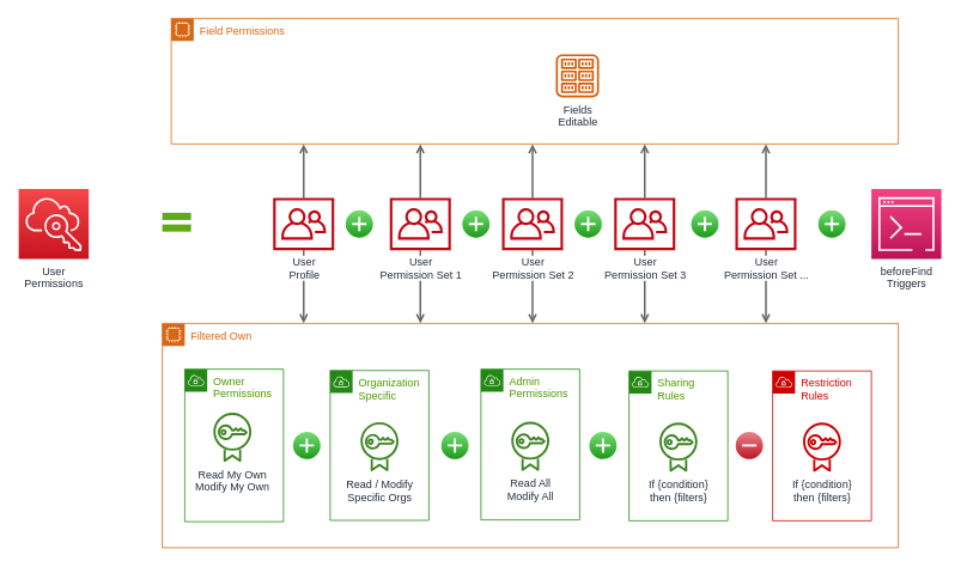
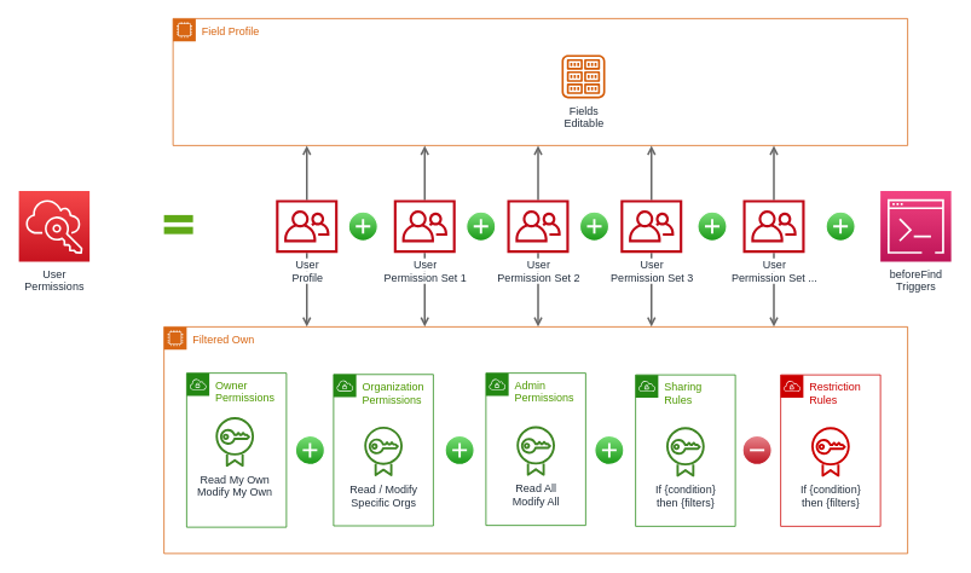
  <mxCell id="0" />
  <mxCell id="1" parent="0" />
- <mxCell id="2" value="Field Permissions" style="points=[[0,0],[0.25,0],[0.5,0],[0.75,0],[1,0],[1,0.25],[1,0.5],[1,0.75],[1,1],[0.75,1],[0.5,1],[0.25,1],[0,1],[0,0.75],[0,0.5],[0,0.25]];outlineConnect=0;gradientColor=none;html=1;whiteSpace=wrap;fontSize=12;fontStyle=0;container=1;pointerEvents=0;collapsible=0;recursiveResize=0;shape=mxgraph.aws4.group;grIcon=mxgraph.aws4.group_ec2_instance_contents;strokeColor=#D86613;fillColor=none;verticalAlign=top;align=left;spacingLeft=30;fontColor=#D86613;dashed=0;shadow=0;sketch=0;fontFamily=Helvetica;" vertex="1" parent="1"><mxGeometry x="190" y="20" width="810" height="140" as="geometry" /></mxCell>
+ <mxCell id="2" value="Field Profile" style="points=[[0,0],[0.25,0],[0.5,0],[0.75,0],[1,0],[1,0.25],[1,0.5],[1,0.75],[1,1],[0.75,1],[0.5,1],[0.25,1],[0,1],[0,0.75],[0,0.5],[0,0.25]];outlineConnect=0;gradientColor=none;html=1;whiteSpace=wrap;fontSize=12;fontStyle=0;container=1;pointerEvents=0;collapsible=0;recursiveResize=0;shape=mxgraph.aws4.group;grIcon=mxgraph.aws4.group_ec2_instance_contents;strokeColor=#D86613;fillColor=none;verticalAlign=top;align=left;spacingLeft=30;fontColor=#D86613;dashed=0;shadow=0;sketch=0;fontFamily=Helvetica;" vertex="1" parent="1"><mxGeometry x="190" y="20" width="810" height="140" as="geometry" /></mxCell>
  <mxCell id="3" value="Fields&lt;br&gt;Editable" style="sketch=0;outlineConnect=0;fontColor=#232F3E;gradientColor=none;fillColor=#D45B07;strokeColor=none;dashed=0;verticalLabelPosition=bottom;verticalAlign=top;align=center;html=1;fontSize=12;fontStyle=0;aspect=fixed;pointerEvents=1;shape=mxgraph.aws4.registry;shadow=0;fontFamily=Helvetica;" vertex="1" parent="2"><mxGeometry x="428.5" y="40" width="48" height="48" as="geometry" /></mxCell>
  <mxCell id="4" style="edgeStyle=orthogonalEdgeStyle;shape=connector;rounded=0;orthogonalLoop=1;jettySize=auto;html=1;labelBackgroundColor=default;fontFamily=Helvetica;fontSize=11;fontColor=#CC0000;endArrow=none;endFill=0;strokeColor=#666666;strokeWidth=2;startArrow=open;startFill=0;" edge="1" parent="1" target="30"><mxGeometry relative="1" as="geometry"><mxPoint x="337.5" y="360" as="sourcePoint" /><Array as="points"><mxPoint x="337.5" y="350" /><mxPoint x="337.5" y="350" /></Array></mxGeometry></mxCell>
  <mxCell id="5" style="edgeStyle=orthogonalEdgeStyle;shape=connector;rounded=0;orthogonalLoop=1;jettySize=auto;html=1;labelBackgroundColor=default;fontFamily=Helvetica;fontSize=11;fontColor=#CC0000;endArrow=none;endFill=0;strokeColor=#666666;strokeWidth=2;startArrow=open;startFill=0;" edge="1" parent="1" target="28"><mxGeometry relative="1" as="geometry"><mxPoint x="467.5" y="360" as="sourcePoint" /><Array as="points"><mxPoint x="467.5" y="340" /><mxPoint x="467.5" y="340" /></Array></mxGeometry></mxCell>
  <mxCell id="6" style="edgeStyle=orthogonalEdgeStyle;shape=connector;rounded=0;orthogonalLoop=1;jettySize=auto;html=1;labelBackgroundColor=default;fontFamily=Helvetica;fontSize=11;fontColor=#CC0000;endArrow=none;endFill=0;strokeColor=#666666;strokeWidth=2;startArrow=open;startFill=0;" edge="1" parent="1" target="26"><mxGeometry relative="1" as="geometry"><mxPoint x="592.5" y="360" as="sourcePoint" /><Array as="points"><mxPoint x="592.5" y="340" /><mxPoint x="592.5" y="340" /></Array></mxGeometry></mxCell>
  <mxCell id="7" style="edgeStyle=orthogonalEdgeStyle;shape=connector;rounded=0;orthogonalLoop=1;jettySize=auto;html=1;labelBackgroundColor=default;fontFamily=Helvetica;fontSize=11;fontColor=#CC0000;endArrow=none;endFill=0;strokeColor=#666666;strokeWidth=2;startArrow=open;startFill=0;" edge="1" parent="1" target="24"><mxGeometry relative="1" as="geometry"><mxPoint x="717.5" y="360" as="sourcePoint" /><Array as="points"><mxPoint x="717.5" y="340" /><mxPoint x="717.5" y="340" /></Array></mxGeometry></mxCell>
  <mxCell id="8" value="Filtered Own" style="points=[[0,0],[0.25,0],[0.5,0],[0.75,0],[1,0],[1,0.25],[1,0.5],[1,0.75],[1,1],[0.75,1],[0.5,1],[0.25,1],[0,1],[0,0.75],[0,0.5],[0,0.25]];outlineConnect=0;gradientColor=none;html=1;whiteSpace=wrap;fontSize=12;fontStyle=0;container=1;pointerEvents=0;collapsible=0;recursiveResize=0;shape=mxgraph.aws4.group;grIcon=mxgraph.aws4.group_ec2_instance_contents;strokeColor=#D86613;fillColor=none;verticalAlign=top;align=left;spacingLeft=30;fontColor=#D86613;dashed=0;shadow=0;sketch=0;fontFamily=Helvetica;" vertex="1" parent="1"><mxGeometry x="180" y="360" width="820" height="250" as="geometry" /></mxCell>
  <mxCell id="9" value="" style="verticalLabelPosition=bottom;verticalAlign=top;html=1;shadow=0;dashed=0;strokeWidth=1;shape=mxgraph.ios.iDeleteIcon;fillColor=#e8878E;fillColor2=#BD1421;strokeColor=#ffffff;sketch=0;fontFamily=Helvetica;fontSize=11;fontColor=#808080;" vertex="1" parent="8"><mxGeometry x="638" y="120" width="32" height="32" as="geometry" /></mxCell>
  <mxCell id="10" value="" style="verticalLabelPosition=bottom;verticalAlign=top;html=1;shadow=0;dashed=0;strokeWidth=1;shape=mxgraph.ios.iAddIcon;fillColor=#7AdF78;fillColor2=#1A9917;strokeColor=#ffffff;sketch=0;fontFamily=Helvetica;fontSize=11;fontColor=#808080;" vertex="1" parent="8"><mxGeometry x="475" y="120" width="32" height="32" as="geometry" /></mxCell>
  <mxCell id="11" value="" style="verticalLabelPosition=bottom;verticalAlign=top;html=1;shadow=0;dashed=0;strokeWidth=1;shape=mxgraph.ios.iAddIcon;fillColor=#7AdF78;fillColor2=#1A9917;strokeColor=#ffffff;sketch=0;fontFamily=Helvetica;fontSize=11;fontColor=#808080;" vertex="1" parent="8"><mxGeometry x="310" y="120" width="32" height="32" as="geometry" /></mxCell>
  <mxCell id="12" value="&lt;font color=&quot;#4d9900&quot;&gt;Owner Permissions&lt;/font&gt;" style="points=[[0,0],[0.25,0],[0.5,0],[0.75,0],[1,0],[1,0.25],[1,0.5],[1,0.75],[1,1],[0.75,1],[0.5,1],[0.25,1],[0,1],[0,0.75],[0,0.5],[0,0.25]];outlineConnect=0;gradientColor=none;html=1;whiteSpace=wrap;fontSize=12;fontStyle=0;container=1;pointerEvents=0;collapsible=0;recursiveResize=0;shape=mxgraph.aws4.group;grIcon=mxgraph.aws4.group_vpc;strokeColor=#248814;fillColor=none;verticalAlign=top;align=left;spacingLeft=30;fontColor=#AAB7B8;dashed=0;fontFamily=Helvetica;shadow=0;sketch=0;" vertex="1" parent="8"><mxGeometry x="25" y="51" width="110" height="170" as="geometry" /></mxCell>
  <mxCell id="13" value="Read My Own&lt;br&gt;Modify My Own" style="sketch=0;outlineConnect=0;fontColor=#232F3E;gradientColor=none;fillColor=#3F8624;strokeColor=none;dashed=0;verticalLabelPosition=bottom;verticalAlign=top;align=center;html=1;fontSize=12;fontStyle=0;aspect=fixed;pointerEvents=1;shape=mxgraph.aws4.certificate_manager;shadow=0;fontFamily=Helvetica;" vertex="1" parent="12"><mxGeometry x="31.91" y="48" width="42.36" height="56" as="geometry" /></mxCell>
  <mxCell id="14" value="" style="verticalLabelPosition=bottom;verticalAlign=top;html=1;shadow=0;dashed=0;strokeWidth=1;shape=mxgraph.ios.iAddIcon;fillColor=#7AdF78;fillColor2=#1A9917;strokeColor=#ffffff;sketch=0;fontFamily=Helvetica;fontSize=11;fontColor=#808080;" vertex="1" parent="8"><mxGeometry x="145" y="120" width="32" height="32" as="geometry" /></mxCell>
- <mxCell id="15" value="&lt;font color=&quot;#4d9900&quot;&gt;Organization Specific&lt;/font&gt;" style="points=[[0,0],[0.25,0],[0.5,0],[0.75,0],[1,0],[1,0.25],[1,0.5],[1,0.75],[1,1],[0.75,1],[0.5,1],[0.25,1],[0,1],[0,0.75],[0,0.5],[0,0.25]];outlineConnect=0;gradientColor=none;html=1;whiteSpace=wrap;fontSize=12;fontStyle=0;container=1;pointerEvents=0;collapsible=0;recursiveResize=0;shape=mxgraph.aws4.group;grIcon=mxgraph.aws4.group_vpc;strokeColor=#248814;fillColor=none;verticalAlign=top;align=left;spacingLeft=30;fontColor=#AAB7B8;dashed=0;fontFamily=Helvetica;shadow=0;sketch=0;" vertex="1" parent="8"><mxGeometry x="187" y="52.5" width="110" height="167" as="geometry" /></mxCell>
+ <mxCell id="15" value="&lt;font color=&quot;#4d9900&quot;&gt;Organization Permissions&lt;/font&gt;" style="points=[[0,0],[0.25,0],[0.5,0],[0.75,0],[1,0],[1,0.25],[1,0.5],[1,0.75],[1,1],[0.75,1],[0.5,1],[0.25,1],[0,1],[0,0.75],[0,0.5],[0,0.25]];outlineConnect=0;gradientColor=none;html=1;whiteSpace=wrap;fontSize=12;fontStyle=0;container=1;pointerEvents=0;collapsible=0;recursiveResize=0;shape=mxgraph.aws4.group;grIcon=mxgraph.aws4.group_vpc;strokeColor=#248814;fillColor=none;verticalAlign=top;align=left;spacingLeft=30;fontColor=#AAB7B8;dashed=0;fontFamily=Helvetica;shadow=0;sketch=0;" vertex="1" parent="8"><mxGeometry x="187" y="52.5" width="110" height="167" as="geometry" /></mxCell>
  <mxCell id="16" value="Read / Modify&lt;br&gt;Specific Orgs" style="sketch=0;outlineConnect=0;fontColor=#232F3E;gradientColor=none;fillColor=#3F8624;strokeColor=none;dashed=0;verticalLabelPosition=bottom;verticalAlign=top;align=center;html=1;fontSize=12;fontStyle=0;aspect=fixed;pointerEvents=1;shape=mxgraph.aws4.certificate_manager;shadow=0;fontFamily=Helvetica;" vertex="1" parent="15"><mxGeometry x="33.82" y="57" width="42.36" height="56" as="geometry" /></mxCell>
  <mxCell id="17" value="&lt;font color=&quot;#4d9900&quot;&gt;Admin Permissions&lt;/font&gt;" style="points=[[0,0],[0.25,0],[0.5,0],[0.75,0],[1,0],[1,0.25],[1,0.5],[1,0.75],[1,1],[0.75,1],[0.5,1],[0.25,1],[0,1],[0,0.75],[0,0.5],[0,0.25]];outlineConnect=0;gradientColor=none;html=1;whiteSpace=wrap;fontSize=12;fontStyle=0;container=1;pointerEvents=0;collapsible=0;recursiveResize=0;shape=mxgraph.aws4.group;grIcon=mxgraph.aws4.group_vpc;strokeColor=#248814;fillColor=none;verticalAlign=top;align=left;spacingLeft=30;fontColor=#AAB7B8;dashed=0;fontFamily=Helvetica;shadow=0;sketch=0;" vertex="1" parent="8"><mxGeometry x="355" y="51" width="110" height="168" as="geometry" /></mxCell>
  <mxCell id="18" value="Read All&lt;br&gt;Modify All" style="sketch=0;outlineConnect=0;fontColor=#232F3E;gradientColor=none;fillColor=#3F8624;strokeColor=none;dashed=0;verticalLabelPosition=bottom;verticalAlign=top;align=center;html=1;fontSize=12;fontStyle=0;aspect=fixed;pointerEvents=1;shape=mxgraph.aws4.certificate_manager;shadow=0;fontFamily=Helvetica;" vertex="1" parent="17"><mxGeometry x="33.82" y="58" width="42.36" height="56" as="geometry" /></mxCell>
  <mxCell id="19" value="&lt;font color=&quot;#cc0000&quot;&gt;Restriction&lt;br&gt;Rules&lt;/font&gt;" style="points=[[0,0],[0.25,0],[0.5,0],[0.75,0],[1,0],[1,0.25],[1,0.5],[1,0.75],[1,1],[0.75,1],[0.5,1],[0.25,1],[0,1],[0,0.75],[0,0.5],[0,0.25]];outlineConnect=0;gradientColor=none;html=1;whiteSpace=wrap;fontSize=12;fontStyle=0;container=1;pointerEvents=0;collapsible=0;recursiveResize=0;shape=mxgraph.aws4.group;grIcon=mxgraph.aws4.group_vpc;strokeColor=#CC0000;fillColor=none;verticalAlign=top;align=left;spacingLeft=30;fontColor=#AAB7B8;dashed=0;fontFamily=Helvetica;shadow=0;sketch=0;" vertex="1" parent="8"><mxGeometry x="680" y="53" width="110" height="167" as="geometry" /></mxCell>
  <mxCell id="20" value="If {condition} &lt;br&gt;then {filters}" style="sketch=0;outlineConnect=0;fontColor=#232F3E;gradientColor=none;fillColor=#CC0000;strokeColor=none;dashed=0;verticalLabelPosition=bottom;verticalAlign=top;align=center;html=1;fontSize=12;fontStyle=0;aspect=fixed;pointerEvents=1;shape=mxgraph.aws4.certificate_manager;shadow=0;fontFamily=Helvetica;" vertex="1" parent="19"><mxGeometry x="33.82" y="57" width="42.36" height="56" as="geometry" /></mxCell>
  <mxCell id="21" value="&lt;font color=&quot;#4d9900&quot;&gt;Sharing &lt;br&gt;Rules&lt;/font&gt;" style="points=[[0,0],[0.25,0],[0.5,0],[0.75,0],[1,0],[1,0.25],[1,0.5],[1,0.75],[1,1],[0.75,1],[0.5,1],[0.25,1],[0,1],[0,0.75],[0,0.5],[0,0.25]];outlineConnect=0;gradientColor=none;html=1;whiteSpace=wrap;fontSize=12;fontStyle=0;container=1;pointerEvents=0;collapsible=0;recursiveResize=0;shape=mxgraph.aws4.group;grIcon=mxgraph.aws4.group_vpc;strokeColor=#248814;fillColor=none;verticalAlign=top;align=left;spacingLeft=30;fontColor=#AAB7B8;dashed=0;fontFamily=Helvetica;shadow=0;sketch=0;" vertex="1" parent="8"><mxGeometry x="520" y="53" width="110" height="167" as="geometry" /></mxCell>
  <mxCell id="22" value="If {condition} &lt;br&gt;then {filters}" style="sketch=0;outlineConnect=0;fontColor=#232F3E;gradientColor=none;fillColor=#3F8624;strokeColor=none;dashed=0;verticalLabelPosition=bottom;verticalAlign=top;align=center;html=1;fontSize=12;fontStyle=0;aspect=fixed;pointerEvents=1;shape=mxgraph.aws4.certificate_manager;shadow=0;fontFamily=Helvetica;" vertex="1" parent="21"><mxGeometry x="33.82" y="57" width="42.36" height="56" as="geometry" /></mxCell>
  <mxCell id="23" style="edgeStyle=orthogonalEdgeStyle;shape=connector;rounded=0;orthogonalLoop=1;jettySize=auto;html=1;labelBackgroundColor=default;fontFamily=Helvetica;fontSize=11;fontColor=#CC0000;startArrow=none;startFill=0;endArrow=open;endFill=0;strokeColor=#666666;strokeWidth=2;" edge="1" parent="1" source="24"><mxGeometry relative="1" as="geometry"><mxPoint x="717.5" y="160" as="targetPoint" /><Array as="points"><mxPoint x="717.5" y="170" /><mxPoint x="717.5" y="170" /></Array></mxGeometry></mxCell>
  <mxCell id="24" value="&lt;span style=&quot;background-color: rgb(255 , 255 , 255)&quot;&gt;User&lt;br&gt;Permission Set 3&lt;/span&gt;" style="sketch=0;outlineConnect=0;fontColor=#232F3E;gradientColor=none;fillColor=#BF0816;strokeColor=none;dashed=0;verticalLabelPosition=bottom;verticalAlign=top;align=center;html=1;fontSize=12;fontStyle=0;aspect=fixed;pointerEvents=1;shape=mxgraph.aws4.organizations_organizational_unit;" vertex="1" parent="1"><mxGeometry x="683.5" y="220" width="68" height="58.41" as="geometry" /></mxCell>
  <mxCell id="25" style="edgeStyle=orthogonalEdgeStyle;shape=connector;rounded=0;orthogonalLoop=1;jettySize=auto;html=1;labelBackgroundColor=default;fontFamily=Helvetica;fontSize=11;fontColor=#CC0000;startArrow=none;startFill=0;endArrow=open;endFill=0;strokeColor=#666666;strokeWidth=2;" edge="1" parent="1" source="26"><mxGeometry relative="1" as="geometry"><mxPoint x="592.5" y="160" as="targetPoint" /><Array as="points"><mxPoint x="592.5" y="180" /><mxPoint x="592.5" y="180" /></Array></mxGeometry></mxCell>
  <mxCell id="26" value="&lt;span style=&quot;background-color: rgb(255 , 255 , 255)&quot;&gt;User&lt;br&gt;Permission Set 2&lt;/span&gt;" style="sketch=0;outlineConnect=0;fontColor=#232F3E;gradientColor=none;fillColor=#BF0816;strokeColor=none;dashed=0;verticalLabelPosition=bottom;verticalAlign=top;align=center;html=1;fontSize=12;fontStyle=0;aspect=fixed;pointerEvents=1;shape=mxgraph.aws4.organizations_organizational_unit;" vertex="1" parent="1"><mxGeometry x="558.5" y="220" width="68" height="58.41" as="geometry" /></mxCell>
  <mxCell id="27" style="edgeStyle=orthogonalEdgeStyle;shape=connector;rounded=0;orthogonalLoop=1;jettySize=auto;html=1;labelBackgroundColor=default;fontFamily=Helvetica;fontSize=11;fontColor=#CC0000;startArrow=none;startFill=0;endArrow=open;endFill=0;strokeColor=#666666;strokeWidth=2;" edge="1" parent="1" source="28"><mxGeometry relative="1" as="geometry"><mxPoint x="467.5" y="160" as="targetPoint" /><Array as="points"><mxPoint x="467.5" y="180" /><mxPoint x="467.5" y="180" /></Array></mxGeometry></mxCell>
  <mxCell id="28" value="&lt;span style=&quot;background-color: rgb(255 , 255 , 255)&quot;&gt;User&lt;br&gt;Permission Set 1&lt;/span&gt;" style="sketch=0;outlineConnect=0;fontColor=#232F3E;gradientColor=none;fillColor=#BF0816;strokeColor=none;dashed=0;verticalLabelPosition=bottom;verticalAlign=top;align=center;html=1;fontSize=12;fontStyle=0;aspect=fixed;pointerEvents=1;shape=mxgraph.aws4.organizations_organizational_unit;" vertex="1" parent="1"><mxGeometry x="433.5" y="220" width="68" height="58.41" as="geometry" /></mxCell>
  <mxCell id="29" style="edgeStyle=orthogonalEdgeStyle;shape=connector;rounded=0;orthogonalLoop=1;jettySize=auto;html=1;labelBackgroundColor=default;fontFamily=Helvetica;fontSize=11;fontColor=#CC0000;startArrow=none;startFill=0;endArrow=open;endFill=0;strokeColor=#666666;strokeWidth=2;" edge="1" parent="1" source="30"><mxGeometry relative="1" as="geometry"><mxPoint x="337.5" y="160" as="targetPoint" /><Array as="points"><mxPoint x="337.5" y="180" /><mxPoint x="337.5" y="180" /></Array></mxGeometry></mxCell>
  <mxCell id="30" value="&lt;span style=&quot;background-color: rgb(255 , 255 , 255)&quot;&gt;User &lt;br&gt;Profile&lt;/span&gt;" style="sketch=0;outlineConnect=0;fontColor=#232F3E;gradientColor=none;fillColor=#BF0816;strokeColor=none;dashed=0;verticalLabelPosition=bottom;verticalAlign=top;align=center;html=1;fontSize=12;fontStyle=0;aspect=fixed;pointerEvents=1;shape=mxgraph.aws4.organizations_organizational_unit;" vertex="1" parent="1"><mxGeometry x="303.5" y="220" width="68" height="58.41" as="geometry" /></mxCell>
  <mxCell id="31" value="" style="verticalLabelPosition=bottom;verticalAlign=top;html=1;shadow=0;dashed=0;strokeWidth=1;shape=mxgraph.ios.iAddIcon;fillColor=#7AdF78;fillColor2=#1A9917;strokeColor=#ffffff;sketch=0;fontFamily=Helvetica;fontSize=11;fontColor=#808080;" vertex="1" parent="1"><mxGeometry x="383.5" y="233.2" width="32" height="32" as="geometry" /></mxCell>
  <mxCell id="32" value="" style="verticalLabelPosition=bottom;verticalAlign=top;html=1;shadow=0;dashed=0;strokeWidth=1;shape=mxgraph.ios.iAddIcon;fillColor=#7AdF78;fillColor2=#1A9917;strokeColor=#ffffff;sketch=0;fontFamily=Helvetica;fontSize=11;fontColor=#808080;" vertex="1" parent="1"><mxGeometry x="513.5" y="233.2" width="32" height="32" as="geometry" /></mxCell>
  <mxCell id="33" value="" style="verticalLabelPosition=bottom;verticalAlign=top;html=1;shadow=0;dashed=0;strokeWidth=1;shape=mxgraph.ios.iAddIcon;fillColor=#7AdF78;fillColor2=#1A9917;strokeColor=#ffffff;sketch=0;fontFamily=Helvetica;fontSize=11;fontColor=#808080;" vertex="1" parent="1"><mxGeometry x="638.5" y="233.2" width="32" height="32" as="geometry" /></mxCell>
  <mxCell id="34" value="User &lt;br&gt;Permissions" style="sketch=0;points=[[0,0,0],[0.25,0,0],[0.5,0,0],[0.75,0,0],[1,0,0],[0,1,0],[0.25,1,0],[0.5,1,0],[0.75,1,0],[1,1,0],[0,0.25,0],[0,0.5,0],[0,0.75,0],[1,0.25,0],[1,0.5,0],[1,0.75,0]];outlineConnect=0;fontColor=#232F3E;gradientColor=#F54749;gradientDirection=north;fillColor=#C7131F;strokeColor=#ffffff;dashed=0;verticalLabelPosition=bottom;verticalAlign=top;align=center;html=1;fontSize=12;fontStyle=0;aspect=fixed;shape=mxgraph.aws4.resourceIcon;resIcon=mxgraph.aws4.single_sign_on;shadow=0;labelBackgroundColor=#FFFFFF;fontFamily=Helvetica;" vertex="1" parent="1"><mxGeometry x="20" y="210.2" width="78" height="78" as="geometry" /></mxCell>
  <mxCell id="35" value="" style="group" vertex="1" connectable="0" parent="1"><mxGeometry x="180" y="236.7" width="32" height="25" as="geometry" /></mxCell>
  <mxCell id="36" value="" style="rounded=0;whiteSpace=wrap;html=1;shadow=0;labelBackgroundColor=#FFFFFF;sketch=0;fontFamily=Helvetica;fontSize=11;fontColor=#ffffff;strokeColor=none;fillColor=#60a917;" vertex="1" parent="35"><mxGeometry width="32" height="8" as="geometry" /></mxCell>
  <mxCell id="37" value="" style="rounded=0;whiteSpace=wrap;html=1;shadow=0;labelBackgroundColor=#FFFFFF;sketch=0;fontFamily=Helvetica;fontSize=11;fontColor=#ffffff;strokeColor=none;fillColor=#60a917;" vertex="1" parent="35"><mxGeometry y="13" width="32" height="8" as="geometry" /></mxCell>
  <mxCell id="38" style="edgeStyle=orthogonalEdgeStyle;shape=connector;rounded=0;orthogonalLoop=1;jettySize=auto;html=1;labelBackgroundColor=default;fontFamily=Helvetica;fontSize=11;fontColor=#CC0000;startArrow=none;startFill=0;endArrow=open;endFill=0;strokeColor=#666666;strokeWidth=2;" edge="1" parent="1" source="40"><mxGeometry relative="1" as="geometry"><mxPoint x="852.5" y="160" as="targetPoint" /><Array as="points"><mxPoint x="852.5" y="170" /><mxPoint x="852.5" y="170" /></Array></mxGeometry></mxCell>
  <mxCell id="39" style="edgeStyle=orthogonalEdgeStyle;shape=connector;rounded=0;orthogonalLoop=1;jettySize=auto;html=1;labelBackgroundColor=default;fontFamily=Helvetica;fontSize=11;fontColor=#CC0000;startArrow=none;startFill=0;endArrow=open;endFill=0;strokeColor=#666666;strokeWidth=2;" edge="1" parent="1" source="40"><mxGeometry relative="1" as="geometry"><mxPoint x="852.5" y="360" as="targetPoint" /><Array as="points"><mxPoint x="852.5" y="350" /><mxPoint x="852.5" y="350" /></Array></mxGeometry></mxCell>
  <mxCell id="40" value="&lt;span style=&quot;background-color: rgb(255 , 255 , 255)&quot;&gt;User&lt;br&gt;Permission Set ...&lt;/span&gt;" style="sketch=0;outlineConnect=0;fontColor=#232F3E;gradientColor=none;fillColor=#BF0816;strokeColor=none;dashed=0;verticalLabelPosition=bottom;verticalAlign=top;align=center;html=1;fontSize=12;fontStyle=0;aspect=fixed;pointerEvents=1;shape=mxgraph.aws4.organizations_organizational_unit;" vertex="1" parent="1"><mxGeometry x="818.5" y="220" width="68" height="58.41" as="geometry" /></mxCell>
  <mxCell id="41" value="" style="verticalLabelPosition=bottom;verticalAlign=top;html=1;shadow=0;dashed=0;strokeWidth=1;shape=mxgraph.ios.iAddIcon;fillColor=#7AdF78;fillColor2=#1A9917;strokeColor=#ffffff;sketch=0;fontFamily=Helvetica;fontSize=11;fontColor=#808080;" vertex="1" parent="1"><mxGeometry x="768.5" y="233.2" width="32" height="32" as="geometry" /></mxCell>
  <mxCell id="42" value="beforeFind&lt;br&gt;Triggers" style="sketch=0;points=[[0,0,0],[0.25,0,0],[0.5,0,0],[0.75,0,0],[1,0,0],[0,1,0],[0.25,1,0],[0.5,1,0],[0.75,1,0],[1,1,0],[0,0.25,0],[0,0.5,0],[0,0.75,0],[1,0.25,0],[1,0.5,0],[1,0.75,0]];points=[[0,0,0],[0.25,0,0],[0.5,0,0],[0.75,0,0],[1,0,0],[0,1,0],[0.25,1,0],[0.5,1,0],[0.75,1,0],[1,1,0],[0,0.25,0],[0,0.5,0],[0,0.75,0],[1,0.25,0],[1,0.5,0],[1,0.75,0]];outlineConnect=0;fontColor=#232F3E;gradientColor=#F34482;gradientDirection=north;fillColor=#BC1356;strokeColor=#ffffff;dashed=0;verticalLabelPosition=bottom;verticalAlign=top;align=center;html=1;fontSize=12;fontStyle=0;aspect=fixed;shape=mxgraph.aws4.resourceIcon;resIcon=mxgraph.aws4.command_line_interface;labelBackgroundColor=none;fontFamily=Helvetica;" vertex="1" parent="1"><mxGeometry x="970" y="210.2" width="78" height="78" as="geometry" /></mxCell>
  <mxCell id="43" value="" style="verticalLabelPosition=bottom;verticalAlign=top;html=1;shadow=0;dashed=0;strokeWidth=1;shape=mxgraph.ios.iAddIcon;fillColor=#7AdF78;fillColor2=#1A9917;strokeColor=#ffffff;sketch=0;fontFamily=Helvetica;fontSize=11;fontColor=#808080;" vertex="1" parent="1"><mxGeometry x="910" y="233.2" width="32" height="32" as="geometry" /></mxCell>
